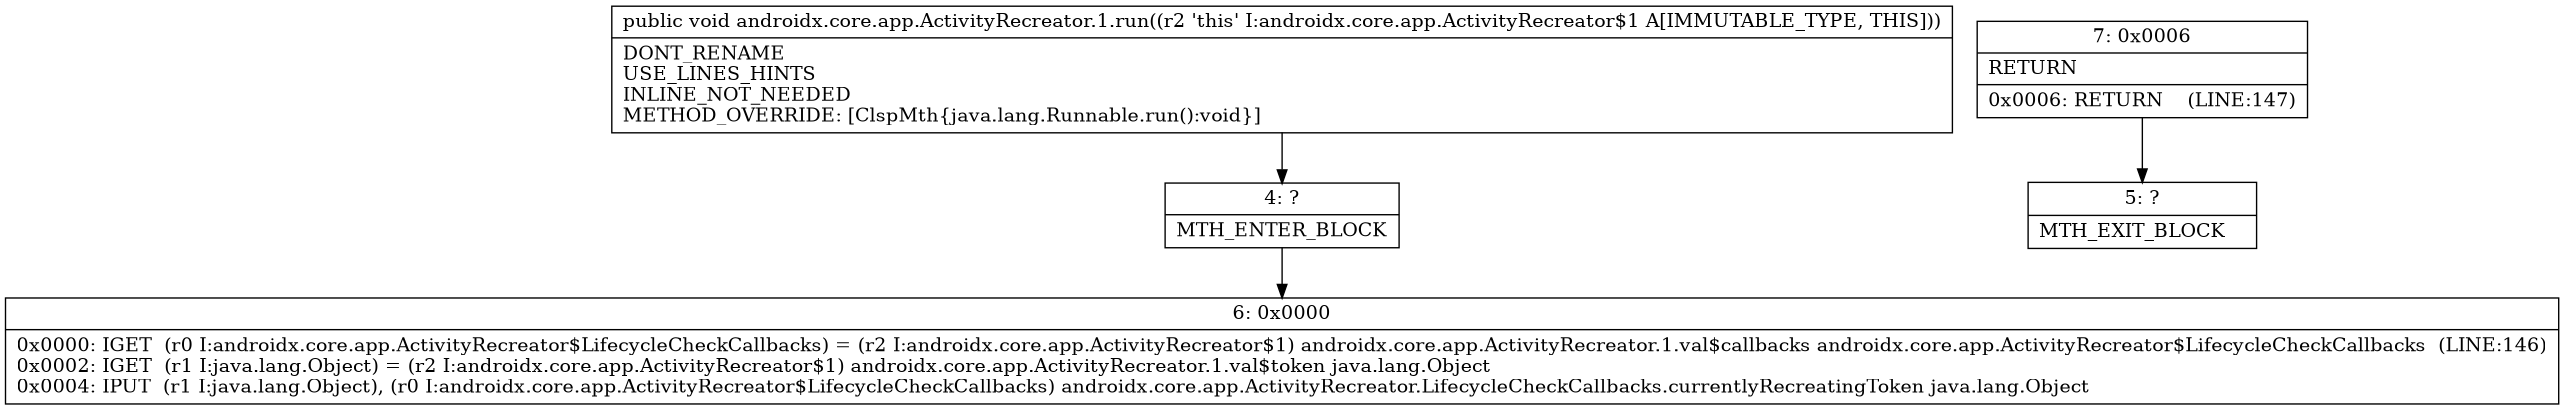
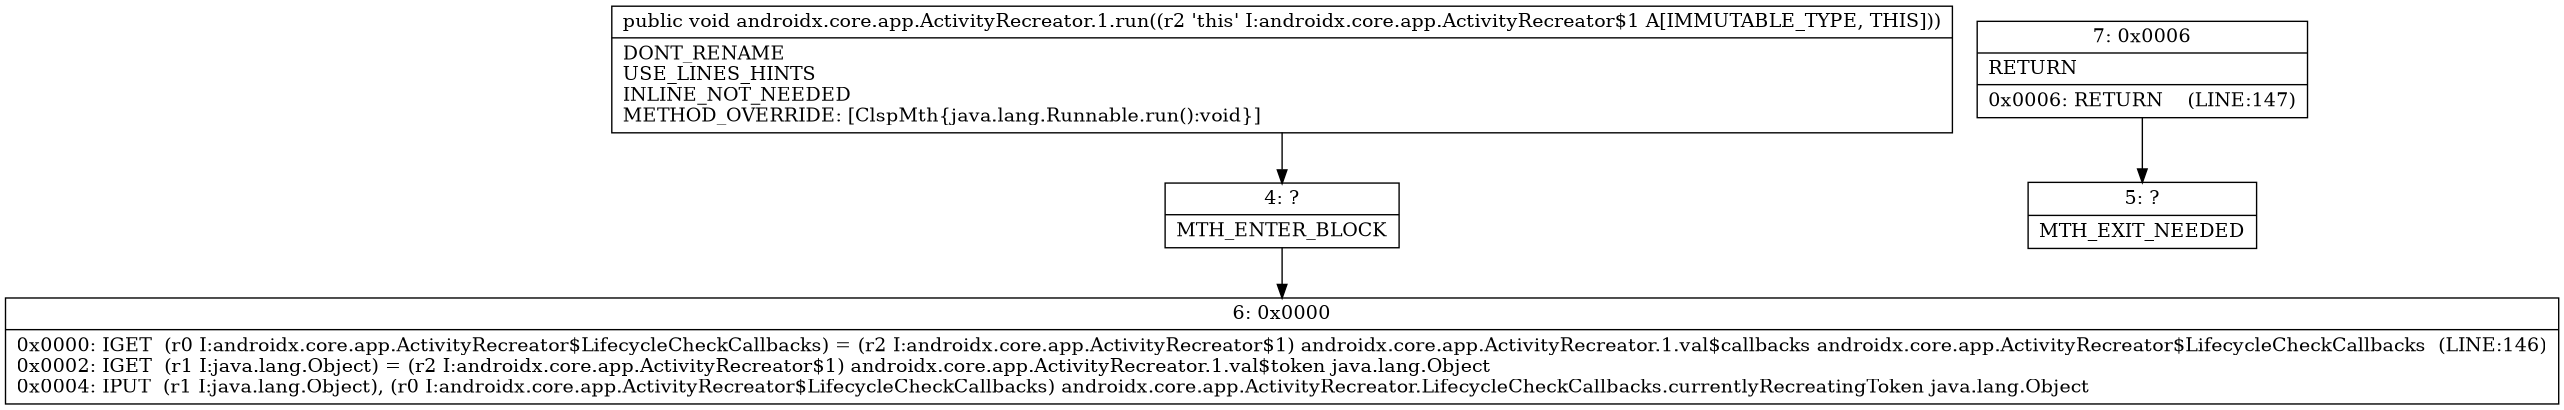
  digraph {
    node [shape=record]
    n1 [label="{4\:\ ?|MTH_ENTER_BLOCK\l}"]
    n2 [label="{6\:\ 0x0000|0x0000: IGET  (r0 I:androidx.core.app.ActivityRecreator$LifecycleCheckCallbacks) = (r2 I:androidx.core.app.ActivityRecreator$1) androidx.core.app.ActivityRecreator.1.val$callbacks androidx.core.app.ActivityRecreator$LifecycleCheckCallbacks  (LINE:146)\l0x0002: IGET  (r1 I:java.lang.Object) = (r2 I:androidx.core.app.ActivityRecreator$1) androidx.core.app.ActivityRecreator.1.val$token java.lang.Object \l0x0004: IPUT  (r1 I:java.lang.Object), (r0 I:androidx.core.app.ActivityRecreator$LifecycleCheckCallbacks) androidx.core.app.ActivityRecreator.LifecycleCheckCallbacks.currentlyRecreatingToken java.lang.Object \l}"]
    n3 [label="{7\:\ 0x0006|RETURN\l|0x0006: RETURN    (LINE:147)\l}"]
-   n4 [label="{5\:\ ?|MTH_EXIT_BLOCK\l}"]
+   n4 [label="{5\:\ ?|MTH_EXIT_NEEDED\l}"]
    n5 [label="{public void androidx.core.app.ActivityRecreator.1.run((r2 'this' I:androidx.core.app.ActivityRecreator$1 A[IMMUTABLE_TYPE, THIS]))  | DONT_RENAME\lUSE_LINES_HINTS\lINLINE_NOT_NEEDED\lMETHOD_OVERRIDE: [ClspMth\{java.lang.Runnable.run():void\}]\l}"]
    n1 -> n2
    n3 -> n4
    n5 -> n1
  }
